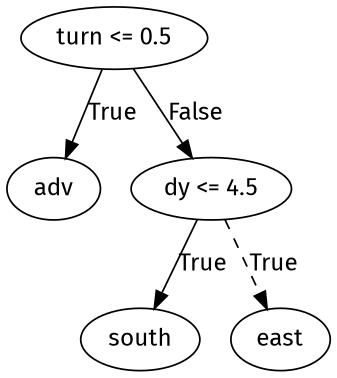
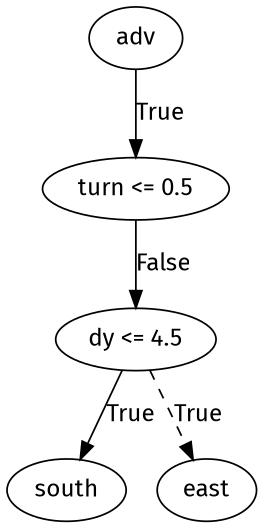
  digraph {
    fontname="Fira Sans"
    node [fontname="Fira Sans"]
    edge [fontname="Fira Sans"]
    n1 [label="turn <= 0.5"]
    n2 [label=adv]
    n3 [label="dy <= 4.5"]
    n4 [label=south]
    n5 [label=east]
-   n1 -> n2 [label=True]
+   n2 -> n1 [label=True]
    n1 -> n3 [label=False style=solid]
    n3 -> n4 [label=True]
    n3 -> n5 [label=True style=dashed]
  }
